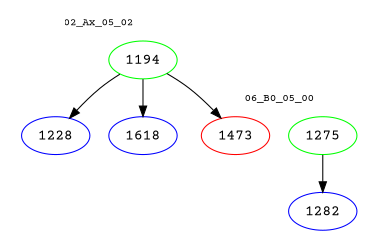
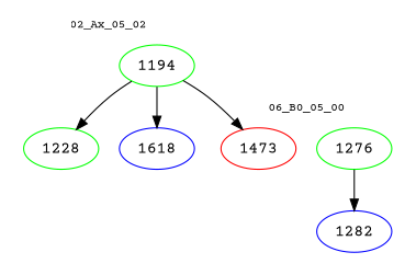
  digraph {
    fontname="Courier Prime"
    node [color=blue fontname="Courier Prime"]
    edge [color=black fontname="Courier Prime"]
    n1 [color=green label=1194]
-   n2 [label=1228]
+   n2 [color=green label=1228]
    n3 [label=1618]
-   n4 [color=green label=1275]
+   n4 [color=green label=1276]
    n5 [label=1282]
    n6 [color=red label=1473]
    subgraph cluster_1 {
      color=white
      fontsize=10
      label="02_Ax_05_02"
      n1
      n2
      n3
    }
    subgraph cluster_2 {
      color=white
      fontsize=10
      label="06_B0_05_00"
      n4
      n5
      n6
    }
    n1 -> n2
    n1 -> n3
    n1 -> n6
    n4 -> n5
  }
